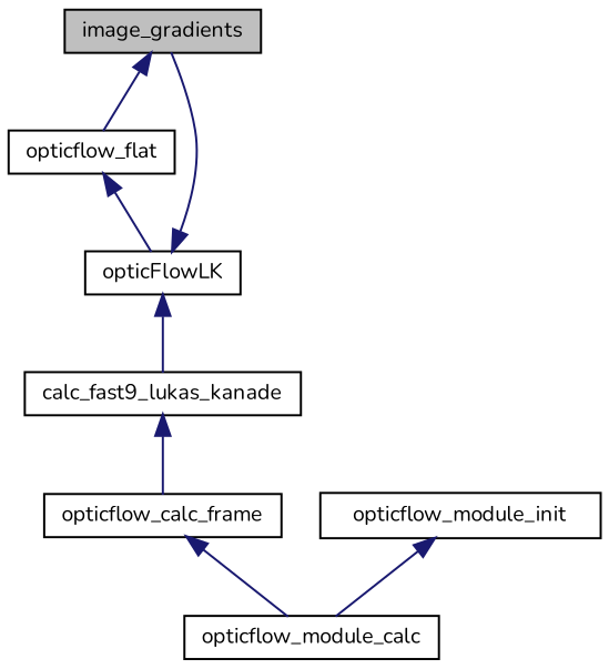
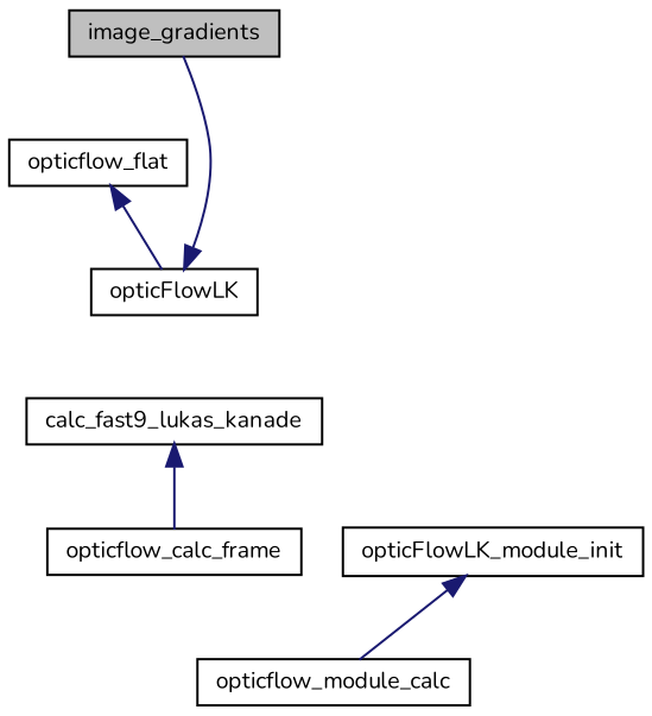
  digraph {
    fontname=Nunito
    rankdir=TB
    node [color=black fillcolor=white fontname=Nunito fontsize=10 shape=record style=filled]
    edge [color=midnightblue dir=back fontname=Nunito fontsize=10 labelfontname=FreeSans labelfontsize=10 style=solid]
    n1 [fillcolor=grey75 fontcolor=black height=0.2 label=image_gradients width=0.4]
    n2 [height=0.2 label=opticflow_flat width=0.4]
    n3 [height=0.2 label=opticFlowLK width=0.4]
    n4 [height=0.2 label=calc_fast9_lukas_kanade width=0.4]
    n5 [height=0.2 label=opticflow_calc_frame width=0.4]
    n6 [height=0.2 label=opticflow_module_calc width=0.4]
-   n7 [height=0.2 label=opticflow_module_init width=0.4]
-   n1 -> n2
+   n7 [height=0.2 label=opticFlowLK_module_init width=0.4]
    n2 -> n3
    n3 -> n1
-   n3 -> n4
    n4 -> n5
-   n5 -> n6
    n7 -> n6
  }
